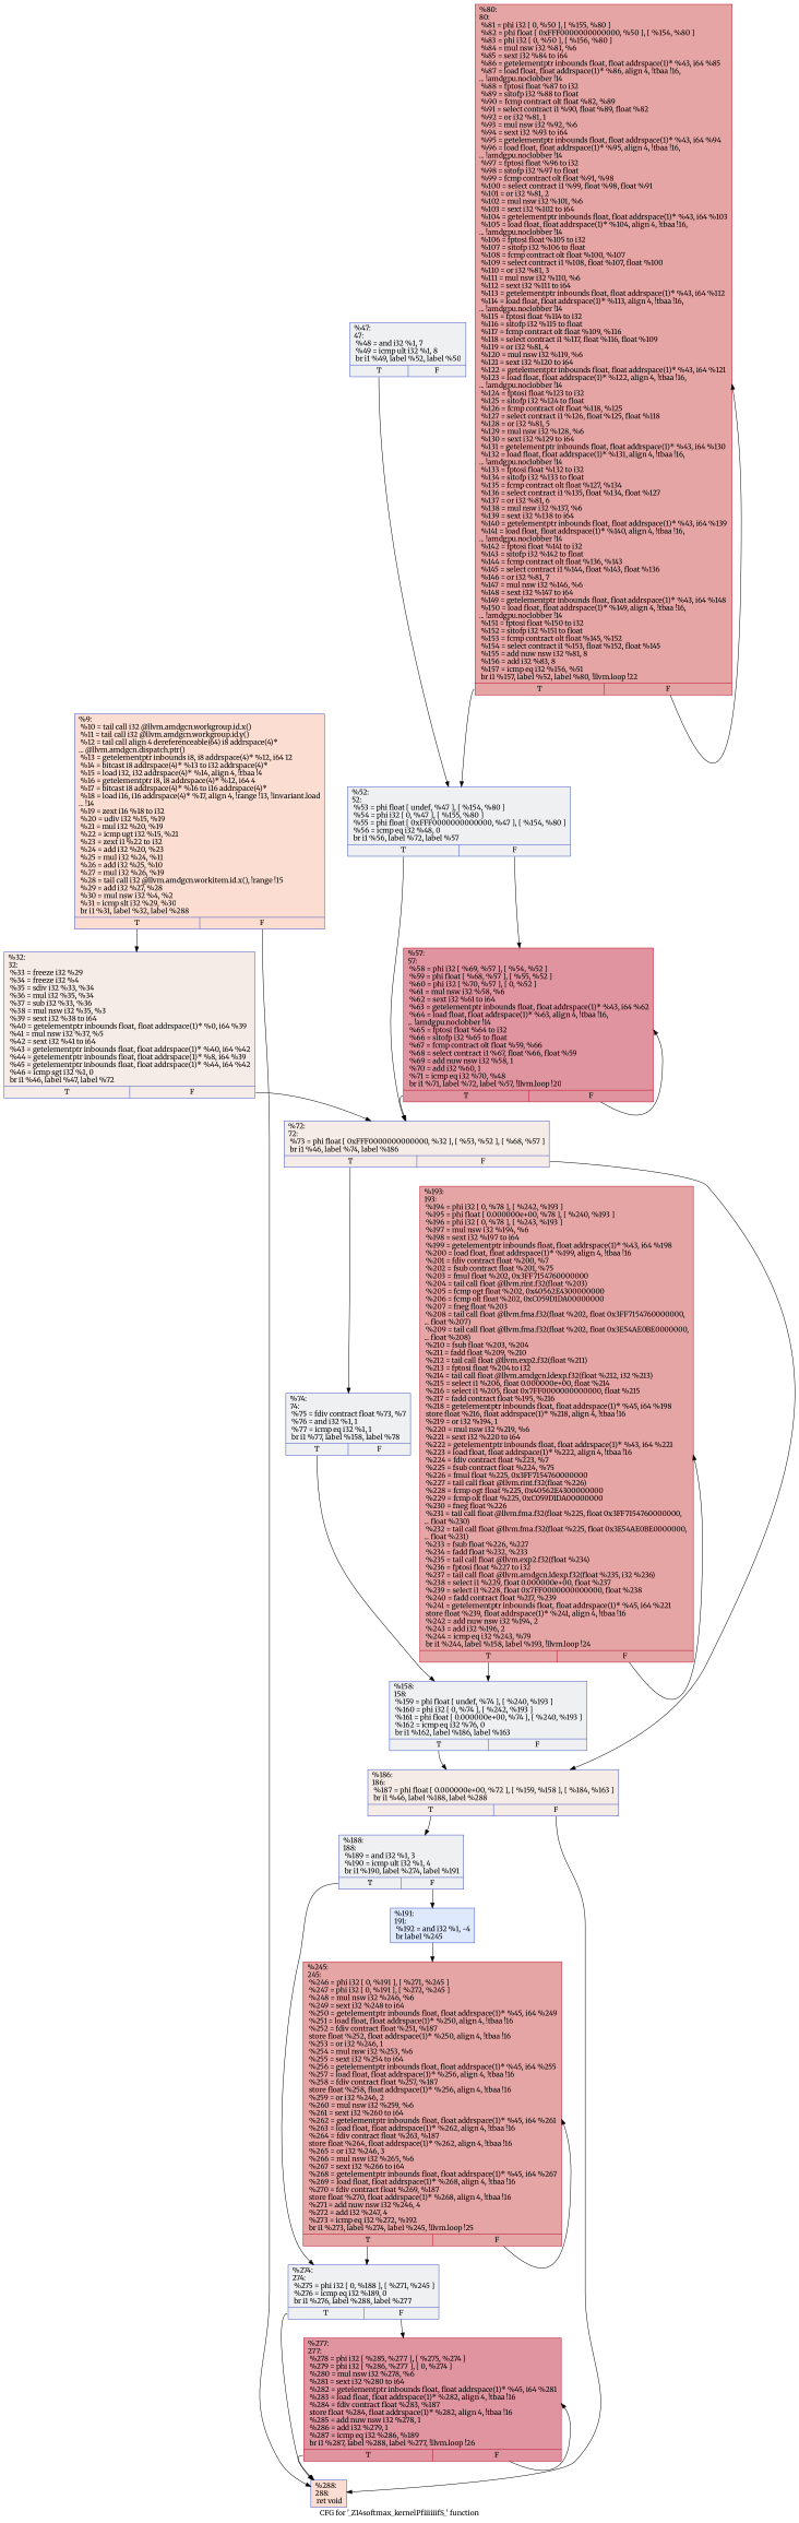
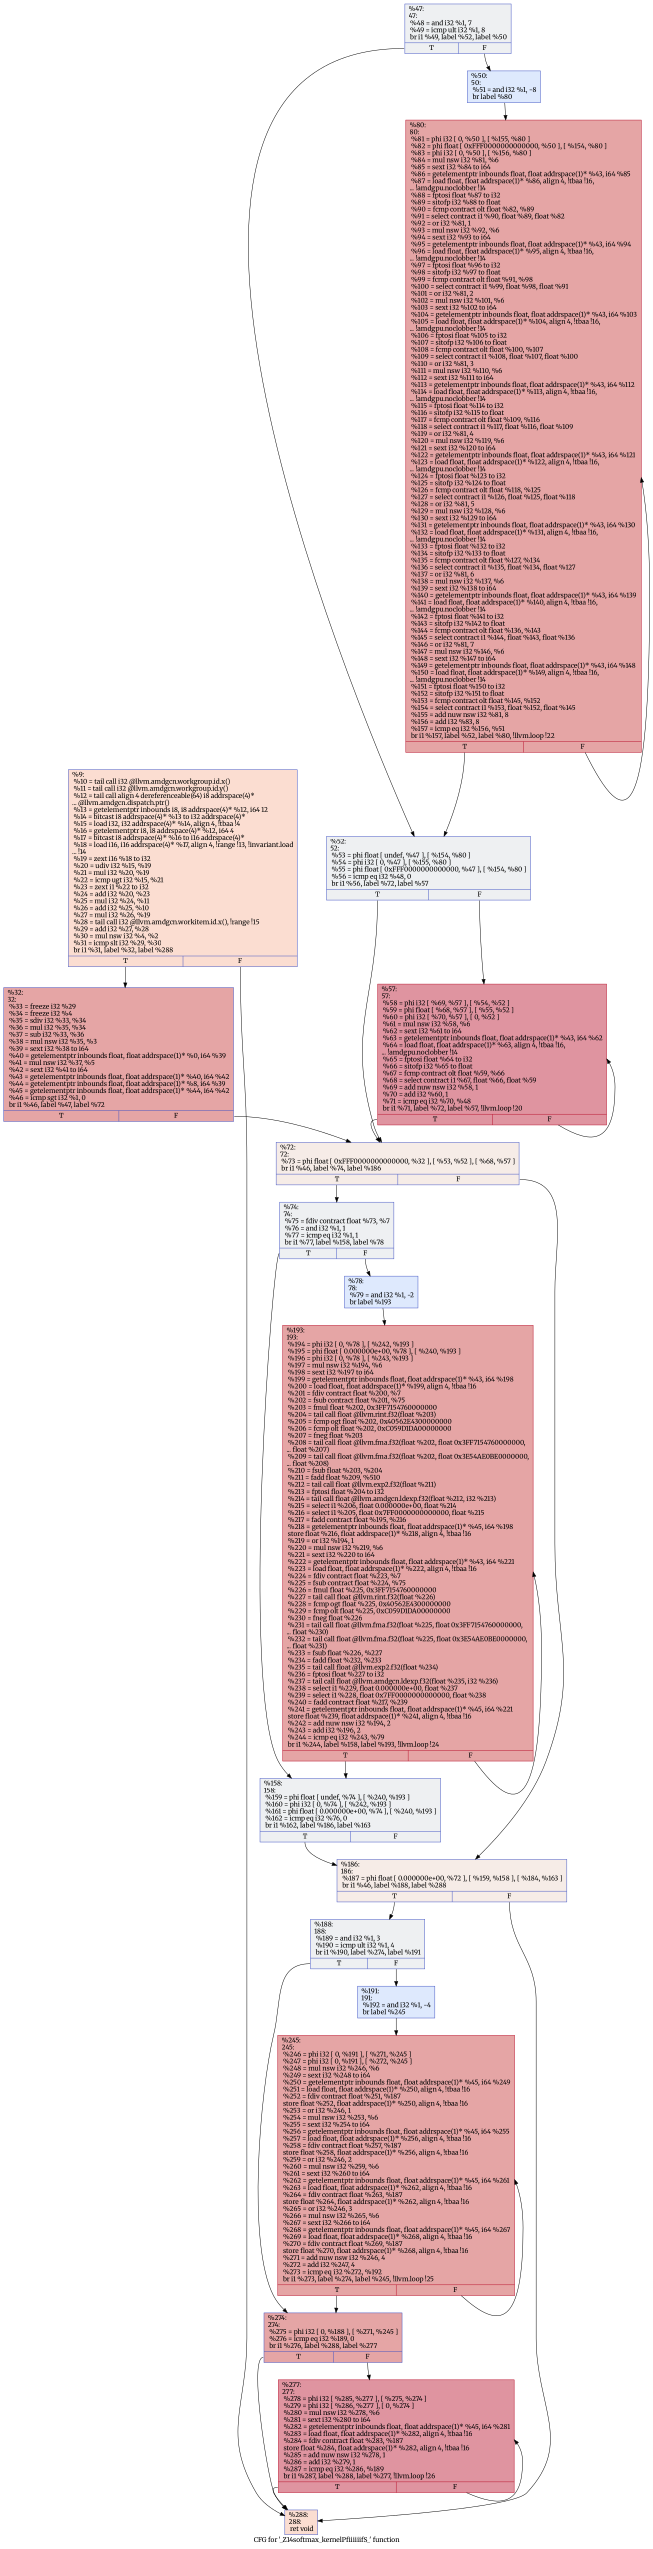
  digraph {
    fontname=Merriweather
    label="CFG for '_Z14softmax_kernelPfiiiiiifS_' function"
    node [color="#3d50c3ff" fillcolor="#d9dce170" fontname=Merriweather shape=record style=filled]
    edge [fontname=Merriweather tailport=s0]
    n1 [fillcolor="#f7b39670" label="{%9:\l  %10 = tail call i32 @llvm.amdgcn.workgroup.id.x()\l  %11 = tail call i32 @llvm.amdgcn.workgroup.id.y()\l  %12 = tail call align 4 dereferenceable(64) i8 addrspace(4)*\l... @llvm.amdgcn.dispatch.ptr()\l  %13 = getelementptr inbounds i8, i8 addrspace(4)* %12, i64 12\l  %14 = bitcast i8 addrspace(4)* %13 to i32 addrspace(4)*\l  %15 = load i32, i32 addrspace(4)* %14, align 4, !tbaa !4\l  %16 = getelementptr i8, i8 addrspace(4)* %12, i64 4\l  %17 = bitcast i8 addrspace(4)* %16 to i16 addrspace(4)*\l  %18 = load i16, i16 addrspace(4)* %17, align 4, !range !13, !invariant.load\l... !14\l  %19 = zext i16 %18 to i32\l  %20 = udiv i32 %15, %19\l  %21 = mul i32 %20, %19\l  %22 = icmp ugt i32 %15, %21\l  %23 = zext i1 %22 to i32\l  %24 = add i32 %20, %23\l  %25 = mul i32 %24, %11\l  %26 = add i32 %25, %10\l  %27 = mul i32 %26, %19\l  %28 = tail call i32 @llvm.amdgcn.workitem.id.x(), !range !15\l  %29 = add i32 %27, %28\l  %30 = mul nsw i32 %4, %2\l  %31 = icmp slt i32 %29, %30\l  br i1 %31, label %32, label %288\l|{<s0>T|<s1>F}}"]
-   n2 [fillcolor="#ead5c970" label="{%32:\l32:                                               \l  %33 = freeze i32 %29\l  %34 = freeze i32 %4\l  %35 = sdiv i32 %33, %34\l  %36 = mul i32 %35, %34\l  %37 = sub i32 %33, %36\l  %38 = mul nsw i32 %35, %3\l  %39 = sext i32 %38 to i64\l  %40 = getelementptr inbounds float, float addrspace(1)* %0, i64 %39\l  %41 = mul nsw i32 %37, %5\l  %42 = sext i32 %41 to i64\l  %43 = getelementptr inbounds float, float addrspace(1)* %40, i64 %42\l  %44 = getelementptr inbounds float, float addrspace(1)* %8, i64 %39\l  %45 = getelementptr inbounds float, float addrspace(1)* %44, i64 %42\l  %46 = icmp sgt i32 %1, 0\l  br i1 %46, label %47, label %72\l|{<s0>T|<s1>F}}"]
+   n2 [fillcolor="#c5333470" label="{%32:\l32:                                               \l  %33 = freeze i32 %29\l  %34 = freeze i32 %4\l  %35 = sdiv i32 %33, %34\l  %36 = mul i32 %35, %34\l  %37 = sub i32 %33, %36\l  %38 = mul nsw i32 %35, %3\l  %39 = sext i32 %38 to i64\l  %40 = getelementptr inbounds float, float addrspace(1)* %0, i64 %39\l  %41 = mul nsw i32 %37, %5\l  %42 = sext i32 %41 to i64\l  %43 = getelementptr inbounds float, float addrspace(1)* %40, i64 %42\l  %44 = getelementptr inbounds float, float addrspace(1)* %8, i64 %39\l  %45 = getelementptr inbounds float, float addrspace(1)* %44, i64 %42\l  %46 = icmp sgt i32 %1, 0\l  br i1 %46, label %47, label %72\l|{<s0>T|<s1>F}}"]
    n3 [fillcolor="#f7b39670" label="{%288:\l288:                                              \l  ret void\l}"]
    n4 [fillcolor="#ead5c970" label="{%72:\l72:                                               \l  %73 = phi float [ 0xFFF0000000000000, %32 ], [ %53, %52 ], [ %68, %57 ]\l  br i1 %46, label %74, label %186\l|{<s0>T|<s1>F}}"]
    n5 [label="{%47:\l47:                                               \l  %48 = and i32 %1, 7\l  %49 = icmp ult i32 %1, 8\l  br i1 %49, label %52, label %50\l|{<s0>T|<s1>F}}"]
    n6 [label="{%52:\l52:                                               \l  %53 = phi float [ undef, %47 ], [ %154, %80 ]\l  %54 = phi i32 [ 0, %47 ], [ %155, %80 ]\l  %55 = phi float [ 0xFFF0000000000000, %47 ], [ %154, %80 ]\l  %56 = icmp eq i32 %48, 0\l  br i1 %56, label %72, label %57\l|{<s0>T|<s1>F}}"]
+   n7 [fillcolor="#b5cdfa70" label="{%50:\l50:                                               \l  %51 = and i32 %1, -8\l  br label %80\l}"]
    n8 [label="{%74:\l74:                                               \l  %75 = fdiv contract float %73, %7\l  %76 = and i32 %1, 1\l  %77 = icmp eq i32 %1, 1\l  br i1 %77, label %158, label %78\l|{<s0>T|<s1>F}}"]
    n9 [fillcolor="#ead5c970" label="{%186:\l186:                                              \l  %187 = phi float [ 0.000000e+00, %72 ], [ %159, %158 ], [ %184, %163 ]\l  br i1 %46, label %188, label %288\l|{<s0>T|<s1>F}}"]
    n10 [color="#b70d28ff" fillcolor="#b70d2870" label="{%57:\l57:                                               \l  %58 = phi i32 [ %69, %57 ], [ %54, %52 ]\l  %59 = phi float [ %68, %57 ], [ %55, %52 ]\l  %60 = phi i32 [ %70, %57 ], [ 0, %52 ]\l  %61 = mul nsw i32 %58, %6\l  %62 = sext i32 %61 to i64\l  %63 = getelementptr inbounds float, float addrspace(1)* %43, i64 %62\l  %64 = load float, float addrspace(1)* %63, align 4, !tbaa !16,\l... !amdgpu.noclobber !14\l  %65 = fptosi float %64 to i32\l  %66 = sitofp i32 %65 to float\l  %67 = fcmp contract olt float %59, %66\l  %68 = select contract i1 %67, float %66, float %59\l  %69 = add nuw nsw i32 %58, 1\l  %70 = add i32 %60, 1\l  %71 = icmp eq i32 %70, %48\l  br i1 %71, label %72, label %57, !llvm.loop !20\l|{<s0>T|<s1>F}}"]
    n11 [color="#b70d28ff" fillcolor="#c5333470" label="{%80:\l80:                                               \l  %81 = phi i32 [ 0, %50 ], [ %155, %80 ]\l  %82 = phi float [ 0xFFF0000000000000, %50 ], [ %154, %80 ]\l  %83 = phi i32 [ 0, %50 ], [ %156, %80 ]\l  %84 = mul nsw i32 %81, %6\l  %85 = sext i32 %84 to i64\l  %86 = getelementptr inbounds float, float addrspace(1)* %43, i64 %85\l  %87 = load float, float addrspace(1)* %86, align 4, !tbaa !16,\l... !amdgpu.noclobber !14\l  %88 = fptosi float %87 to i32\l  %89 = sitofp i32 %88 to float\l  %90 = fcmp contract olt float %82, %89\l  %91 = select contract i1 %90, float %89, float %82\l  %92 = or i32 %81, 1\l  %93 = mul nsw i32 %92, %6\l  %94 = sext i32 %93 to i64\l  %95 = getelementptr inbounds float, float addrspace(1)* %43, i64 %94\l  %96 = load float, float addrspace(1)* %95, align 4, !tbaa !16,\l... !amdgpu.noclobber !14\l  %97 = fptosi float %96 to i32\l  %98 = sitofp i32 %97 to float\l  %99 = fcmp contract olt float %91, %98\l  %100 = select contract i1 %99, float %98, float %91\l  %101 = or i32 %81, 2\l  %102 = mul nsw i32 %101, %6\l  %103 = sext i32 %102 to i64\l  %104 = getelementptr inbounds float, float addrspace(1)* %43, i64 %103\l  %105 = load float, float addrspace(1)* %104, align 4, !tbaa !16,\l... !amdgpu.noclobber !14\l  %106 = fptosi float %105 to i32\l  %107 = sitofp i32 %106 to float\l  %108 = fcmp contract olt float %100, %107\l  %109 = select contract i1 %108, float %107, float %100\l  %110 = or i32 %81, 3\l  %111 = mul nsw i32 %110, %6\l  %112 = sext i32 %111 to i64\l  %113 = getelementptr inbounds float, float addrspace(1)* %43, i64 %112\l  %114 = load float, float addrspace(1)* %113, align 4, !tbaa !16,\l... !amdgpu.noclobber !14\l  %115 = fptosi float %114 to i32\l  %116 = sitofp i32 %115 to float\l  %117 = fcmp contract olt float %109, %116\l  %118 = select contract i1 %117, float %116, float %109\l  %119 = or i32 %81, 4\l  %120 = mul nsw i32 %119, %6\l  %121 = sext i32 %120 to i64\l  %122 = getelementptr inbounds float, float addrspace(1)* %43, i64 %121\l  %123 = load float, float addrspace(1)* %122, align 4, !tbaa !16,\l... !amdgpu.noclobber !14\l  %124 = fptosi float %123 to i32\l  %125 = sitofp i32 %124 to float\l  %126 = fcmp contract olt float %118, %125\l  %127 = select contract i1 %126, float %125, float %118\l  %128 = or i32 %81, 5\l  %129 = mul nsw i32 %128, %6\l  %130 = sext i32 %129 to i64\l  %131 = getelementptr inbounds float, float addrspace(1)* %43, i64 %130\l  %132 = load float, float addrspace(1)* %131, align 4, !tbaa !16,\l... !amdgpu.noclobber !14\l  %133 = fptosi float %132 to i32\l  %134 = sitofp i32 %133 to float\l  %135 = fcmp contract olt float %127, %134\l  %136 = select contract i1 %135, float %134, float %127\l  %137 = or i32 %81, 6\l  %138 = mul nsw i32 %137, %6\l  %139 = sext i32 %138 to i64\l  %140 = getelementptr inbounds float, float addrspace(1)* %43, i64 %139\l  %141 = load float, float addrspace(1)* %140, align 4, !tbaa !16,\l... !amdgpu.noclobber !14\l  %142 = fptosi float %141 to i32\l  %143 = sitofp i32 %142 to float\l  %144 = fcmp contract olt float %136, %143\l  %145 = select contract i1 %144, float %143, float %136\l  %146 = or i32 %81, 7\l  %147 = mul nsw i32 %146, %6\l  %148 = sext i32 %147 to i64\l  %149 = getelementptr inbounds float, float addrspace(1)* %43, i64 %148\l  %150 = load float, float addrspace(1)* %149, align 4, !tbaa !16,\l... !amdgpu.noclobber !14\l  %151 = fptosi float %150 to i32\l  %152 = sitofp i32 %151 to float\l  %153 = fcmp contract olt float %145, %152\l  %154 = select contract i1 %153, float %152, float %145\l  %155 = add nuw nsw i32 %81, 8\l  %156 = add i32 %83, 8\l  %157 = icmp eq i32 %156, %51\l  br i1 %157, label %52, label %80, !llvm.loop !22\l|{<s0>T|<s1>F}}"]
    n12 [label="{%158:\l158:                                              \l  %159 = phi float [ undef, %74 ], [ %240, %193 ]\l  %160 = phi i32 [ 0, %74 ], [ %242, %193 ]\l  %161 = phi float [ 0.000000e+00, %74 ], [ %240, %193 ]\l  %162 = icmp eq i32 %76, 0\l  br i1 %162, label %186, label %163\l|{<s0>T|<s1>F}}"]
+   n13 [fillcolor="#b5cdfa70" label="{%78:\l78:                                               \l  %79 = and i32 %1, -2\l  br label %193\l}"]
    n14 [label="{%188:\l188:                                              \l  %189 = and i32 %1, 3\l  %190 = icmp ult i32 %1, 4\l  br i1 %190, label %274, label %191\l|{<s0>T|<s1>F}}"]
-   n15 [color="#b70d28ff" fillcolor="#c5333470" label="{%193:\l193:                                              \l  %194 = phi i32 [ 0, %78 ], [ %242, %193 ]\l  %195 = phi float [ 0.000000e+00, %78 ], [ %240, %193 ]\l  %196 = phi i32 [ 0, %78 ], [ %243, %193 ]\l  %197 = mul nsw i32 %194, %6\l  %198 = sext i32 %197 to i64\l  %199 = getelementptr inbounds float, float addrspace(1)* %43, i64 %198\l  %200 = load float, float addrspace(1)* %199, align 4, !tbaa !16\l  %201 = fdiv contract float %200, %7\l  %202 = fsub contract float %201, %75\l  %203 = fmul float %202, 0x3FF7154760000000\l  %204 = tail call float @llvm.rint.f32(float %203)\l  %205 = fcmp ogt float %202, 0x40562E4300000000\l  %206 = fcmp olt float %202, 0xC059D1DA00000000\l  %207 = fneg float %203\l  %208 = tail call float @llvm.fma.f32(float %202, float 0x3FF7154760000000,\l... float %207)\l  %209 = tail call float @llvm.fma.f32(float %202, float 0x3E54AE0BE0000000,\l... float %208)\l  %210 = fsub float %203, %204\l  %211 = fadd float %209, %210\l  %212 = tail call float @llvm.exp2.f32(float %211)\l  %213 = fptosi float %204 to i32\l  %214 = tail call float @llvm.amdgcn.ldexp.f32(float %212, i32 %213)\l  %215 = select i1 %206, float 0.000000e+00, float %214\l  %216 = select i1 %205, float 0x7FF0000000000000, float %215\l  %217 = fadd contract float %195, %216\l  %218 = getelementptr inbounds float, float addrspace(1)* %45, i64 %198\l  store float %216, float addrspace(1)* %218, align 4, !tbaa !16\l  %219 = or i32 %194, 1\l  %220 = mul nsw i32 %219, %6\l  %221 = sext i32 %220 to i64\l  %222 = getelementptr inbounds float, float addrspace(1)* %43, i64 %221\l  %223 = load float, float addrspace(1)* %222, align 4, !tbaa !16\l  %224 = fdiv contract float %223, %7\l  %225 = fsub contract float %224, %75\l  %226 = fmul float %225, 0x3FF7154760000000\l  %227 = tail call float @llvm.rint.f32(float %226)\l  %228 = fcmp ogt float %225, 0x40562E4300000000\l  %229 = fcmp olt float %225, 0xC059D1DA00000000\l  %230 = fneg float %226\l  %231 = tail call float @llvm.fma.f32(float %225, float 0x3FF7154760000000,\l... float %230)\l  %232 = tail call float @llvm.fma.f32(float %225, float 0x3E54AE0BE0000000,\l... float %231)\l  %233 = fsub float %226, %227\l  %234 = fadd float %232, %233\l  %235 = tail call float @llvm.exp2.f32(float %234)\l  %236 = fptosi float %227 to i32\l  %237 = tail call float @llvm.amdgcn.ldexp.f32(float %235, i32 %236)\l  %238 = select i1 %229, float 0.000000e+00, float %237\l  %239 = select i1 %228, float 0x7FF0000000000000, float %238\l  %240 = fadd contract float %217, %239\l  %241 = getelementptr inbounds float, float addrspace(1)* %45, i64 %221\l  store float %239, float addrspace(1)* %241, align 4, !tbaa !16\l  %242 = add nuw nsw i32 %194, 2\l  %243 = add i32 %196, 2\l  %244 = icmp eq i32 %243, %79\l  br i1 %244, label %158, label %193, !llvm.loop !24\l|{<s0>T|<s1>F}}"]
-   n16 [label="{%274:\l274:                                              \l  %275 = phi i32 [ 0, %188 ], [ %271, %245 ]\l  %276 = icmp eq i32 %189, 0\l  br i1 %276, label %288, label %277\l|{<s0>T|<s1>F}}"]
+   n15 [color="#b70d28ff" fillcolor="#c5333470" label="{%193:\l193:                                              \l  %194 = phi i32 [ 0, %78 ], [ %242, %193 ]\l  %195 = phi float [ 0.000000e+00, %78 ], [ %240, %193 ]\l  %196 = phi i32 [ 0, %78 ], [ %243, %193 ]\l  %197 = mul nsw i32 %194, %6\l  %198 = sext i32 %197 to i64\l  %199 = getelementptr inbounds float, float addrspace(1)* %43, i64 %198\l  %200 = load float, float addrspace(1)* %199, align 4, !tbaa !16\l  %201 = fdiv contract float %200, %7\l  %202 = fsub contract float %201, %75\l  %203 = fmul float %202, 0x3FF7154760000000\l  %204 = tail call float @llvm.rint.f32(float %203)\l  %205 = fcmp ogt float %202, 0x40562E4300000000\l  %206 = fcmp olt float %202, 0xC059D1DA00000000\l  %207 = fneg float %203\l  %208 = tail call float @llvm.fma.f32(float %202, float 0x3FF7154760000000,\l... float %207)\l  %209 = tail call float @llvm.fma.f32(float %202, float 0x3E54AE0BE0000000,\l... float %208)\l  %210 = fsub float %203, %204\l  %211 = fadd float %209, %510\l  %212 = tail call float @llvm.exp2.f32(float %211)\l  %213 = fptosi float %204 to i32\l  %214 = tail call float @llvm.amdgcn.ldexp.f32(float %212, i32 %213)\l  %215 = select i1 %206, float 0.000000e+00, float %214\l  %216 = select i1 %205, float 0x7FF0000000000000, float %215\l  %217 = fadd contract float %195, %216\l  %218 = getelementptr inbounds float, float addrspace(1)* %45, i64 %198\l  store float %216, float addrspace(1)* %218, align 4, !tbaa !16\l  %219 = or i32 %194, 1\l  %220 = mul nsw i32 %219, %6\l  %221 = sext i32 %220 to i64\l  %222 = getelementptr inbounds float, float addrspace(1)* %43, i64 %221\l  %223 = load float, float addrspace(1)* %222, align 4, !tbaa !16\l  %224 = fdiv contract float %223, %7\l  %225 = fsub contract float %224, %75\l  %226 = fmul float %225, 0x3FF7154760000000\l  %227 = tail call float @llvm.rint.f32(float %226)\l  %228 = fcmp ogt float %225, 0x40562E4300000000\l  %229 = fcmp olt float %225, 0xC059D1DA00000000\l  %230 = fneg float %226\l  %231 = tail call float @llvm.fma.f32(float %225, float 0x3FF7154760000000,\l... float %230)\l  %232 = tail call float @llvm.fma.f32(float %225, float 0x3E54AE0BE0000000,\l... float %231)\l  %233 = fsub float %226, %227\l  %234 = fadd float %232, %233\l  %235 = tail call float @llvm.exp2.f32(float %234)\l  %236 = fptosi float %227 to i32\l  %237 = tail call float @llvm.amdgcn.ldexp.f32(float %235, i32 %236)\l  %238 = select i1 %229, float 0.000000e+00, float %237\l  %239 = select i1 %228, float 0x7FF0000000000000, float %238\l  %240 = fadd contract float %217, %239\l  %241 = getelementptr inbounds float, float addrspace(1)* %45, i64 %221\l  store float %239, float addrspace(1)* %241, align 4, !tbaa !16\l  %242 = add nuw nsw i32 %194, 2\l  %243 = add i32 %196, 2\l  %244 = icmp eq i32 %243, %79\l  br i1 %244, label %158, label %193, !llvm.loop !24\l|{<s0>T|<s1>F}}"]
+   n16 [fillcolor="#c5333470" label="{%274:\l274:                                              \l  %275 = phi i32 [ 0, %188 ], [ %271, %245 ]\l  %276 = icmp eq i32 %189, 0\l  br i1 %276, label %288, label %277\l|{<s0>T|<s1>F}}"]
    n17 [fillcolor="#b5cdfa70" label="{%191:\l191:                                              \l  %192 = and i32 %1, -4\l  br label %245\l}"]
    n18 [color="#b70d28ff" fillcolor="#b70d2870" label="{%277:\l277:                                              \l  %278 = phi i32 [ %285, %277 ], [ %275, %274 ]\l  %279 = phi i32 [ %286, %277 ], [ 0, %274 ]\l  %280 = mul nsw i32 %278, %6\l  %281 = sext i32 %280 to i64\l  %282 = getelementptr inbounds float, float addrspace(1)* %45, i64 %281\l  %283 = load float, float addrspace(1)* %282, align 4, !tbaa !16\l  %284 = fdiv contract float %283, %187\l  store float %284, float addrspace(1)* %282, align 4, !tbaa !16\l  %285 = add nuw nsw i32 %278, 1\l  %286 = add i32 %279, 1\l  %287 = icmp eq i32 %286, %189\l  br i1 %287, label %288, label %277, !llvm.loop !26\l|{<s0>T|<s1>F}}"]
    n19 [color="#b70d28ff" fillcolor="#c5333470" label="{%245:\l245:                                              \l  %246 = phi i32 [ 0, %191 ], [ %271, %245 ]\l  %247 = phi i32 [ 0, %191 ], [ %272, %245 ]\l  %248 = mul nsw i32 %246, %6\l  %249 = sext i32 %248 to i64\l  %250 = getelementptr inbounds float, float addrspace(1)* %45, i64 %249\l  %251 = load float, float addrspace(1)* %250, align 4, !tbaa !16\l  %252 = fdiv contract float %251, %187\l  store float %252, float addrspace(1)* %250, align 4, !tbaa !16\l  %253 = or i32 %246, 1\l  %254 = mul nsw i32 %253, %6\l  %255 = sext i32 %254 to i64\l  %256 = getelementptr inbounds float, float addrspace(1)* %45, i64 %255\l  %257 = load float, float addrspace(1)* %256, align 4, !tbaa !16\l  %258 = fdiv contract float %257, %187\l  store float %258, float addrspace(1)* %256, align 4, !tbaa !16\l  %259 = or i32 %246, 2\l  %260 = mul nsw i32 %259, %6\l  %261 = sext i32 %260 to i64\l  %262 = getelementptr inbounds float, float addrspace(1)* %45, i64 %261\l  %263 = load float, float addrspace(1)* %262, align 4, !tbaa !16\l  %264 = fdiv contract float %263, %187\l  store float %264, float addrspace(1)* %262, align 4, !tbaa !16\l  %265 = or i32 %246, 3\l  %266 = mul nsw i32 %265, %6\l  %267 = sext i32 %266 to i64\l  %268 = getelementptr inbounds float, float addrspace(1)* %45, i64 %267\l  %269 = load float, float addrspace(1)* %268, align 4, !tbaa !16\l  %270 = fdiv contract float %269, %187\l  store float %270, float addrspace(1)* %268, align 4, !tbaa !16\l  %271 = add nuw nsw i32 %246, 4\l  %272 = add i32 %247, 4\l  %273 = icmp eq i32 %272, %192\l  br i1 %273, label %274, label %245, !llvm.loop !25\l|{<s0>T|<s1>F}}"]
    n1 -> n2
    n1 -> n3 [tailport=s1]
    n2 -> n4 [tailport=s1]
    n4 -> n8
    n4 -> n9 [tailport=s1]
    n5 -> n6
+   n5 -> n7 [tailport=s1]
    n6 -> n4
    n6 -> n10 [tailport=s1]
+   n7 -> n11
    n8 -> n12
+   n8 -> n13 [tailport=s1]
    n9 -> n3 [tailport=s1]
    n9 -> n14
    n10 -> n4
    n10 -> n10 [tailport=s1]
    n11 -> n6
    n11 -> n11 [tailport=s1]
    n12 -> n9
+   n13 -> n15
    n14 -> n16
    n14 -> n17 [tailport=s1]
    n15 -> n12
    n15 -> n15 [tailport=s1]
    n16 -> n3
    n16 -> n18 [tailport=s1]
    n17 -> n19
    n18 -> n3
    n18 -> n18 [tailport=s1]
    n19 -> n16
    n19 -> n19 [tailport=s1]
  }
